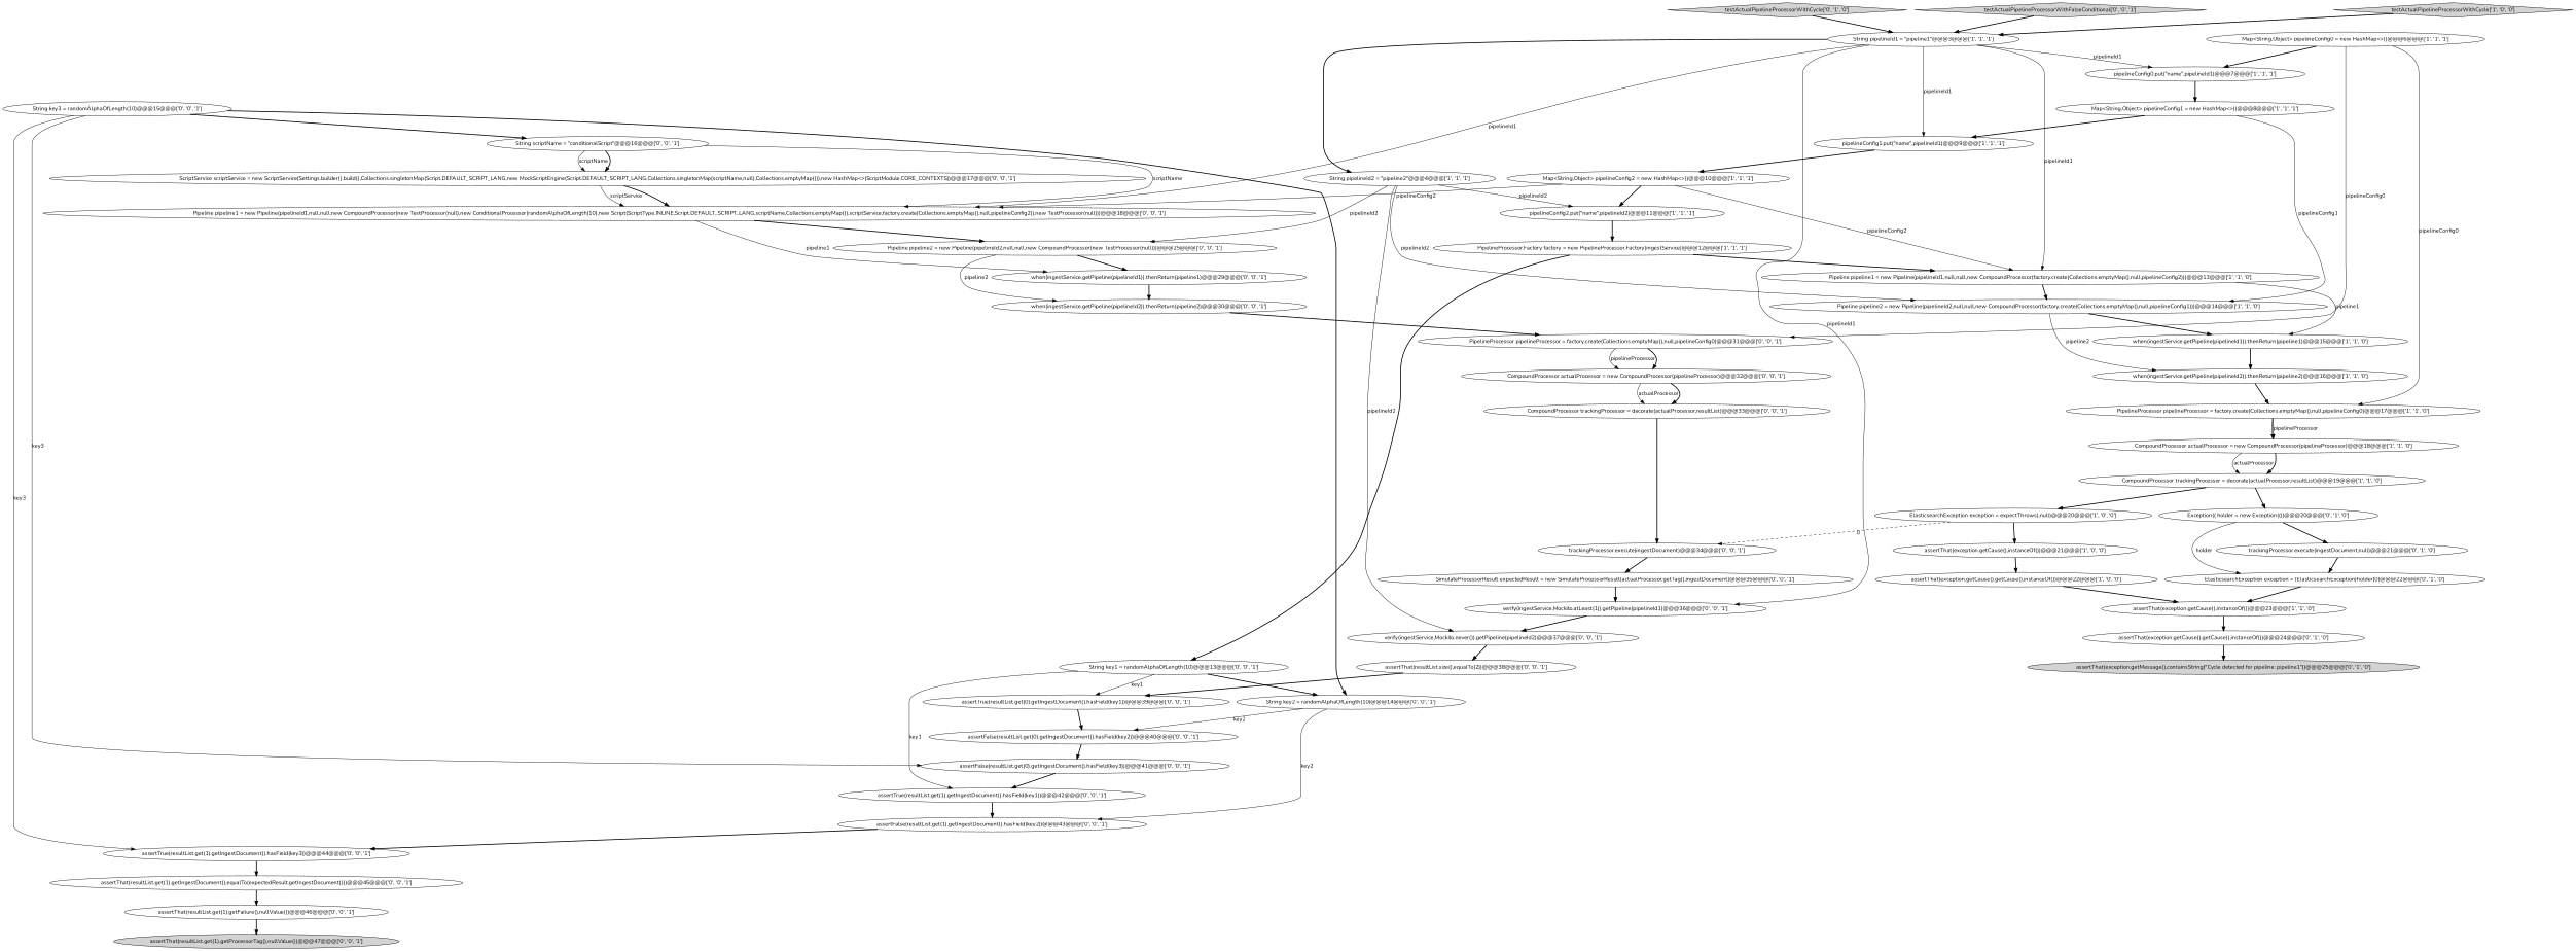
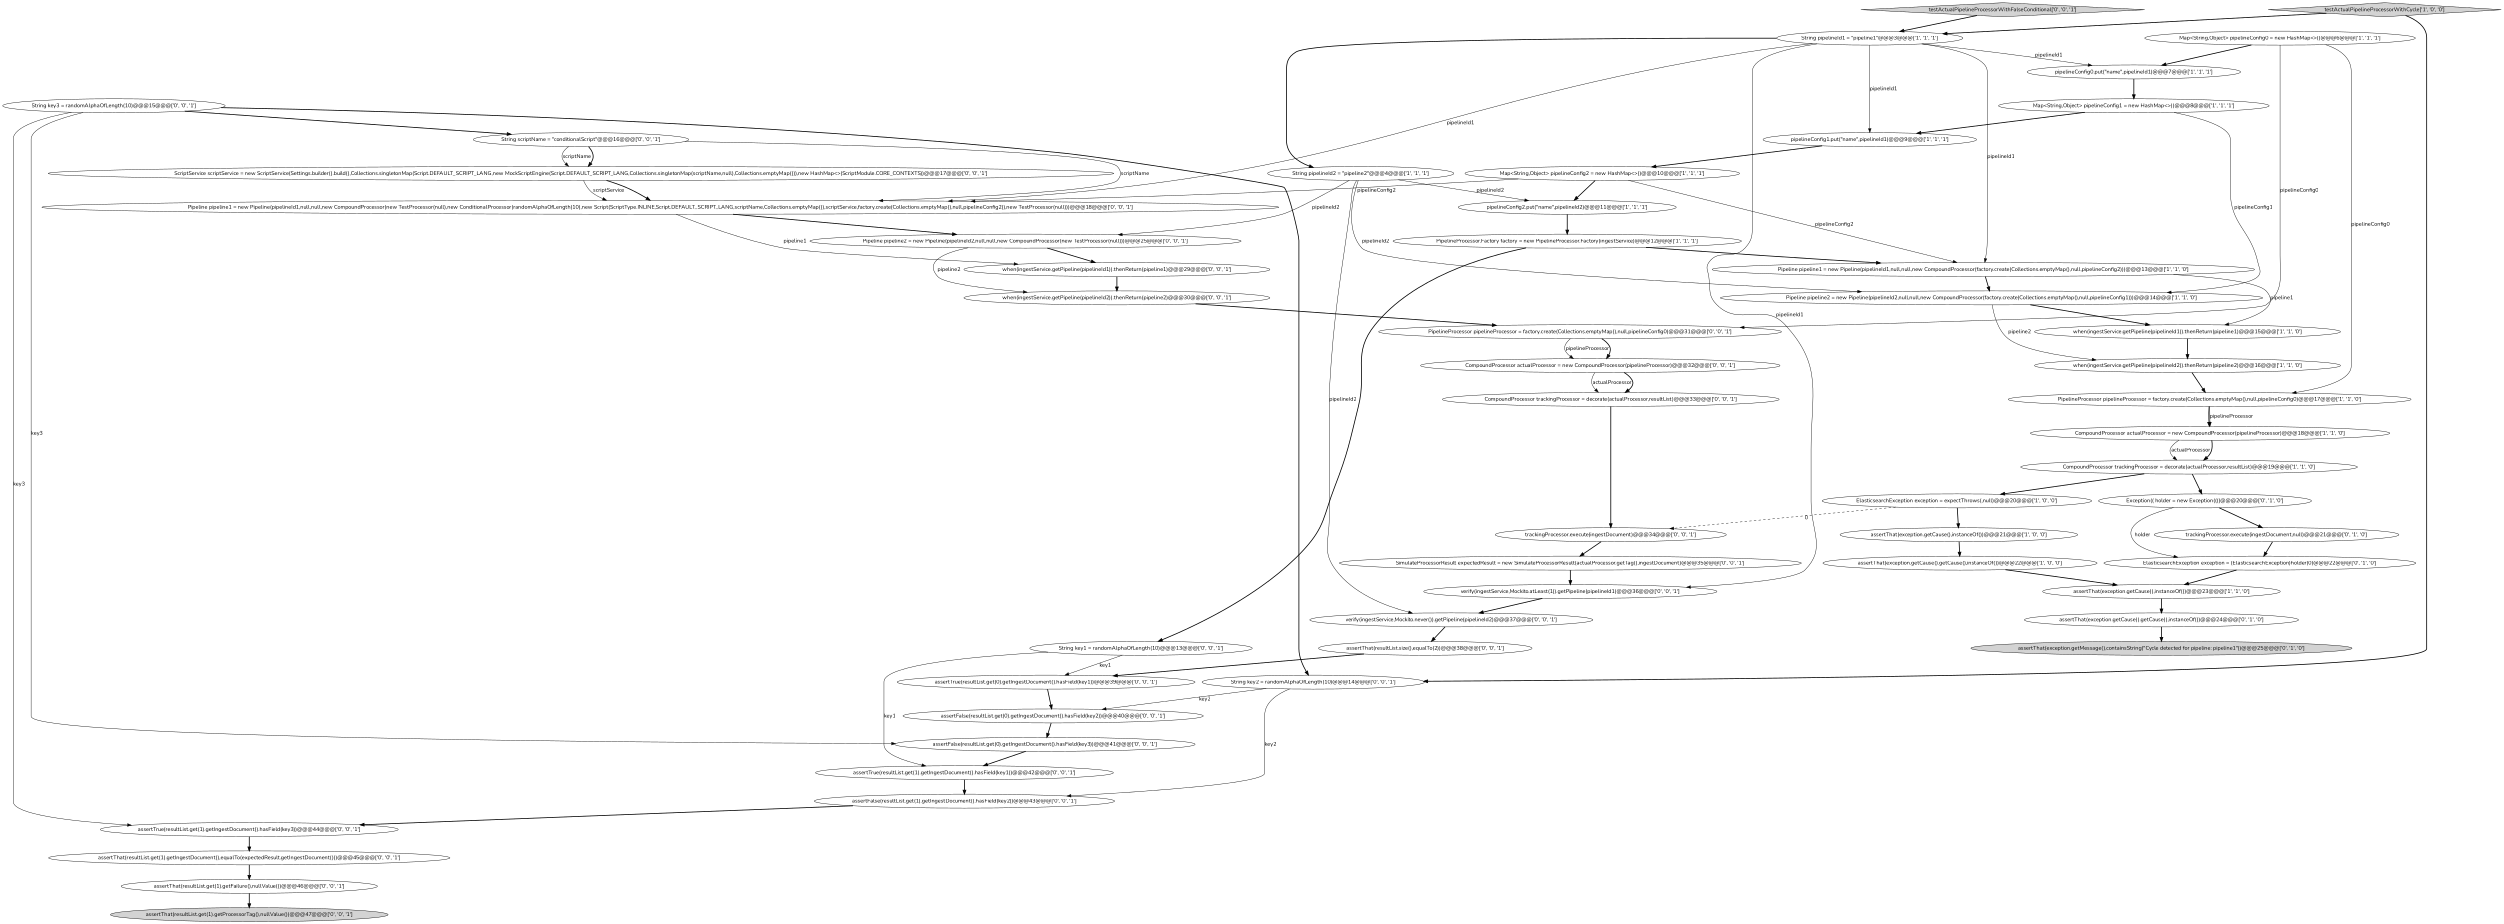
  digraph {
    fontname=Nunito
    node [fillcolor=white fontname=Nunito shape=ellipse style=filled]
    edge [fontname=Nunito style=bold]
    n1 [label="assertTrue(resultList.get(1).getIngestDocument().hasField(key3))@@@44@@@['0', '0', '1']"]
    n2 [label="assertThat(resultList.get(1).getIngestDocument(),equalTo(expectedResult.getIngestDocument()))@@@45@@@['0', '0', '1']"]
    n3 [label="assertThat(resultList.get(1).getFailure(),nullValue())@@@46@@@['0', '0', '1']"]
    n4 [label="SimulateProcessorResult expectedResult = new SimulateProcessorResult(actualProcessor.getTag(),ingestDocument)@@@35@@@['0', '0', '1']"]
    n5 [label="verify(ingestService,Mockito.atLeast(1)).getPipeline(pipelineId1)@@@36@@@['0', '0', '1']"]
    n6 [label="verify(ingestService,Mockito.never()).getPipeline(pipelineId2)@@@37@@@['0', '0', '1']"]
    n7 [label="assertThat(resultList.size(),equalTo(2))@@@38@@@['0', '0', '1']"]
    n8 [label="assertTrue(resultList.get(0).getIngestDocument().hasField(key1))@@@39@@@['0', '0', '1']"]
    n9 [label="assertFalse(resultList.get(0).getIngestDocument().hasField(key2))@@@40@@@['0', '0', '1']"]
    n10 [fillcolor=lightgray label="assertThat(resultList.get(1).getProcessorTag(),nullValue())@@@47@@@['0', '0', '1']"]
    n11 [label="Map<String,Object> pipelineConfig0 = new HashMap<>()@@@6@@@['1', '1', '1']"]
    n12 [label="PipelineProcessor pipelineProcessor = factory.create(Collections.emptyMap(),null,pipelineConfig0)@@@17@@@['1', '1', '0']"]
    n13 [label="PipelineProcessor pipelineProcessor = factory.create(Collections.emptyMap(),null,pipelineConfig0)@@@31@@@['0', '0', '1']"]
    n14 [label="pipelineConfig0.put(\"name\",pipelineId1)@@@7@@@['1', '1', '1']"]
    n15 [label="CompoundProcessor actualProcessor = new CompoundProcessor(pipelineProcessor)@@@18@@@['1', '1', '0']"]
    n16 [label="CompoundProcessor actualProcessor = new CompoundProcessor(pipelineProcessor)@@@32@@@['0', '0', '1']"]
    n17 [label="Map<String,Object> pipelineConfig1 = new HashMap<>()@@@8@@@['1', '1', '1']"]
    n18 [label="CompoundProcessor trackingProcessor = decorate(actualProcessor,resultList)@@@33@@@['0', '0', '1']"]
    n19 [label="trackingProcessor.execute(ingestDocument)@@@34@@@['0', '0', '1']"]
    n20 [label="CompoundProcessor trackingProcessor = decorate(actualProcessor,resultList)@@@19@@@['1', '1', '0']"]
    n21 [label="pipelineConfig1.put(\"name\",pipelineId1)@@@9@@@['1', '1', '1']"]
    n22 [label="Pipeline pipeline2 = new Pipeline(pipelineId2,null,null,new CompoundProcessor(factory.create(Collections.emptyMap(),null,pipelineConfig1)))@@@14@@@['1', '1', '0']"]
    n23 [label="Map<String,Object> pipelineConfig2 = new HashMap<>()@@@10@@@['1', '1', '1']"]
    n24 [label="when(ingestService.getPipeline(pipelineId1)).thenReturn(pipeline1)@@@15@@@['1', '1', '0']"]
    n25 [label="when(ingestService.getPipeline(pipelineId2)).thenReturn(pipeline2)@@@16@@@['1', '1', '0']"]
    n26 [label="String key1 = randomAlphaOfLength(10)@@@13@@@['0', '0', '1']"]
    n27 [label="assertTrue(resultList.get(1).getIngestDocument().hasField(key1))@@@42@@@['0', '0', '1']"]
    n28 [label="String key2 = randomAlphaOfLength(10)@@@14@@@['0', '0', '1']"]
    n29 [label="assertFalse(resultList.get(1).getIngestDocument().hasField(key2))@@@43@@@['0', '0', '1']"]
    n30 [label="assertFalse(resultList.get(0).getIngestDocument().hasField(key3))@@@41@@@['0', '0', '1']"]
-   n31 [fillcolor=lightgray label="testActualPipelineProcessorWithCycle['0', '1', '0']" shape=diamond]
    n32 [label="String pipelineId1 = \"pipeline1\"@@@3@@@['1', '1', '1']"]
    n33 [label="Pipeline pipeline1 = new Pipeline(pipelineId1,null,null,new CompoundProcessor(new TestProcessor(null),new ConditionalProcessor(randomAlphaOfLength(10),new Script(ScriptType.INLINE,Script.DEFAULT_SCRIPT_LANG,scriptName,Collections.emptyMap()),scriptService,factory.create(Collections.emptyMap(),null,pipelineConfig2)),new TestProcessor(null)))@@@18@@@['0', '0', '1']"]
    n34 [label="Pipeline pipeline1 = new Pipeline(pipelineId1,null,null,new CompoundProcessor(factory.create(Collections.emptyMap(),null,pipelineConfig2)))@@@13@@@['1', '1', '0']"]
    n35 [label="String pipelineId2 = \"pipeline2\"@@@4@@@['1', '1', '1']"]
    n36 [label="when(ingestService.getPipeline(pipelineId1)).thenReturn(pipeline1)@@@29@@@['0', '0', '1']"]
    n37 [label="Pipeline pipeline2 = new Pipeline(pipelineId2,null,null,new CompoundProcessor(new TestProcessor(null)))@@@25@@@['0', '0', '1']"]
    n38 [label="when(ingestService.getPipeline(pipelineId2)).thenReturn(pipeline2)@@@30@@@['0', '0', '1']"]
    n39 [label="ElasticsearchException exception = (ElasticsearchException)holder(0(@@@22@@@['0', '1', '0']"]
    n40 [label="assertThat(exception.getCause(),instanceOf())@@@23@@@['1', '1', '0']"]
    n41 [label="assertThat(exception.getCause().getCause(),instanceOf())@@@24@@@['0', '1', '0']"]
    n42 [label="pipelineConfig2.put(\"name\",pipelineId2)@@@11@@@['1', '1', '1']"]
    n43 [label="PipelineProcessor.Factory factory = new PipelineProcessor.Factory(ingestService)@@@12@@@['1', '1', '1']"]
    n44 [fillcolor=lightgray label="testActualPipelineProcessorWithFalseConditional['0', '0', '1']" shape=diamond]
    n45 [label="Exception(( holder = new Exception((((@@@20@@@['0', '1', '0']"]
    n46 [label="trackingProcessor.execute(ingestDocument,null)@@@21@@@['0', '1', '0']"]
    n47 [label="assertThat(exception.getCause().getCause(),instanceOf())@@@22@@@['1', '0', '0']"]
    n48 [fillcolor=lightgray label="testActualPipelineProcessorWithCycle['1', '0', '0']" shape=diamond]
    n49 [label="ElasticsearchException exception = expectThrows(,null)@@@20@@@['1', '0', '0']"]
    n50 [fillcolor=lightgray label="assertThat(exception.getMessage(),containsString(\"Cycle detected for pipeline: pipeline1\"))@@@25@@@['0', '1', '0']"]
    n51 [label="assertThat(exception.getCause(),instanceOf())@@@21@@@['1', '0', '0']"]
    n52 [label="String scriptName = \"conditionalScript\"@@@16@@@['0', '0', '1']"]
    n53 [label="ScriptService scriptService = new ScriptService(Settings.builder().build(),Collections.singletonMap(Script.DEFAULT_SCRIPT_LANG,new MockScriptEngine(Script.DEFAULT_SCRIPT_LANG,Collections.singletonMap(scriptName,null),Collections.emptyMap())),new HashMap<>(ScriptModule.CORE_CONTEXTS))@@@17@@@['0', '0', '1']"]
    n54 [label="String key3 = randomAlphaOfLength(10)@@@15@@@['0', '0', '1']"]
    n1 -> n2
    n2 -> n3
    n3 -> n10
    n4 -> n5
    n5 -> n6
    n6 -> n7
    n7 -> n8
    n8 -> n9
    n9 -> n30
    n11 -> n12 [label=pipelineConfig0 style=solid]
    n11 -> n13 [label=pipelineConfig0 style=solid]
    n11 -> n14
    n12 -> n15
    n12 -> n15 [label=pipelineProcessor style=solid]
    n13 -> n16 [label=pipelineProcessor style=solid]
    n13 -> n16
    n14 -> n17
    n15 -> n20 [label=actualProcessor style=solid]
    n15 -> n20
    n16 -> n18 [label=actualProcessor style=solid]
    n16 -> n18
    n17 -> n21
    n17 -> n22 [label=pipelineConfig1 style=solid]
    n18 -> n19
    n19 -> n4
    n20 -> n45
    n20 -> n49
    n21 -> n23
    n22 -> n24
    n22 -> n25 [label=pipeline2 style=solid]
    n23 -> n33 [label=pipelineConfig2 style=solid]
    n23 -> n34 [label=pipelineConfig2 style=solid]
    n23 -> n42
    n24 -> n25
    n25 -> n12
    n26 -> n8 [label=key1 style=solid]
    n26 -> n27 [label=key1 style=solid]
-   n26 -> n28
+   n48 -> n28
    n27 -> n29
    n28 -> n9 [label=key2 style=solid]
    n28 -> n29 [label=key2 style=solid]
    n29 -> n1
    n30 -> n27
-   n31 -> n32
    n32 -> n5 [label=pipelineId1 style=solid]
    n32 -> n14 [label=pipelineId1 style=solid]
    n32 -> n21 [label=pipelineId1 style=solid]
    n32 -> n33 [label=pipelineId1 style=solid]
    n32 -> n34 [label=pipelineId1 style=solid]
    n32 -> n35
    n33 -> n36 [label=pipeline1 style=solid]
    n33 -> n37
    n34 -> n22
    n34 -> n24 [label=pipeline1 style=solid]
    n35 -> n6 [label=pipelineId2 style=solid]
    n35 -> n22 [label=pipelineId2 style=solid]
    n35 -> n37 [label=pipelineId2 style=solid]
    n35 -> n42 [label=pipelineId2 style=solid]
    n36 -> n38
    n37 -> n36
    n37 -> n38 [label=pipeline2 style=solid]
    n38 -> n13
    n39 -> n40
    n40 -> n41
    n41 -> n50
    n42 -> n43
    n43 -> n26
    n43 -> n34
    n44 -> n32
    n45 -> n39 [label=holder style=solid]
    n45 -> n46
    n46 -> n39
    n47 -> n40
    n48 -> n32
    n49 -> n19 [label=0 style=dashed]
    n49 -> n51
    n51 -> n47
    n52 -> n33 [label=scriptName style=solid]
    n52 -> n53
    n52 -> n53 [label=scriptName style=solid]
    n53 -> n33
    n53 -> n33 [label=scriptService style=solid]
    n54 -> n1 [label=key3 style=solid]
    n54 -> n28
    n54 -> n30 [label=key3 style=solid]
    n54 -> n52
  }
